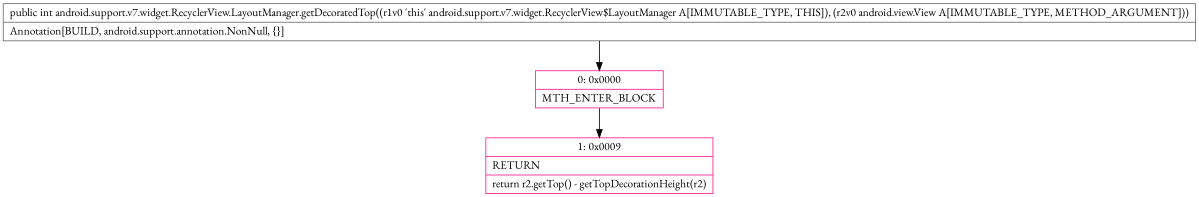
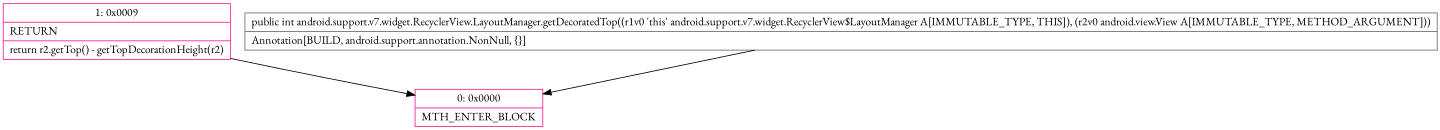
  digraph {
    fontname="EB Garamond"
    node [shape=record color=deeppink fontname="EB Garamond"]
    edge [fontname="EB Garamond"]
    n1 [label="{0\:\ 0x0000|MTH_ENTER_BLOCK\l}"]
    n2 [label="{1\:\ 0x0009|RETURN\l|return r2.getTop() \- getTopDecorationHeight(r2)\l}"]
    n3 [label="{public int android.support.v7.widget.RecyclerView.LayoutManager.getDecoratedTop((r1v0 'this' android.support.v7.widget.RecyclerView$LayoutManager A[IMMUTABLE_TYPE, THIS]), (r2v0 android.view.View A[IMMUTABLE_TYPE, METHOD_ARGUMENT]))  | Annotation[BUILD, android.support.annotation.NonNull, \{\}]\l}" color=gray40]
-   n1 -> n2
+   n2 -> n1
    n3 -> n1
  }
